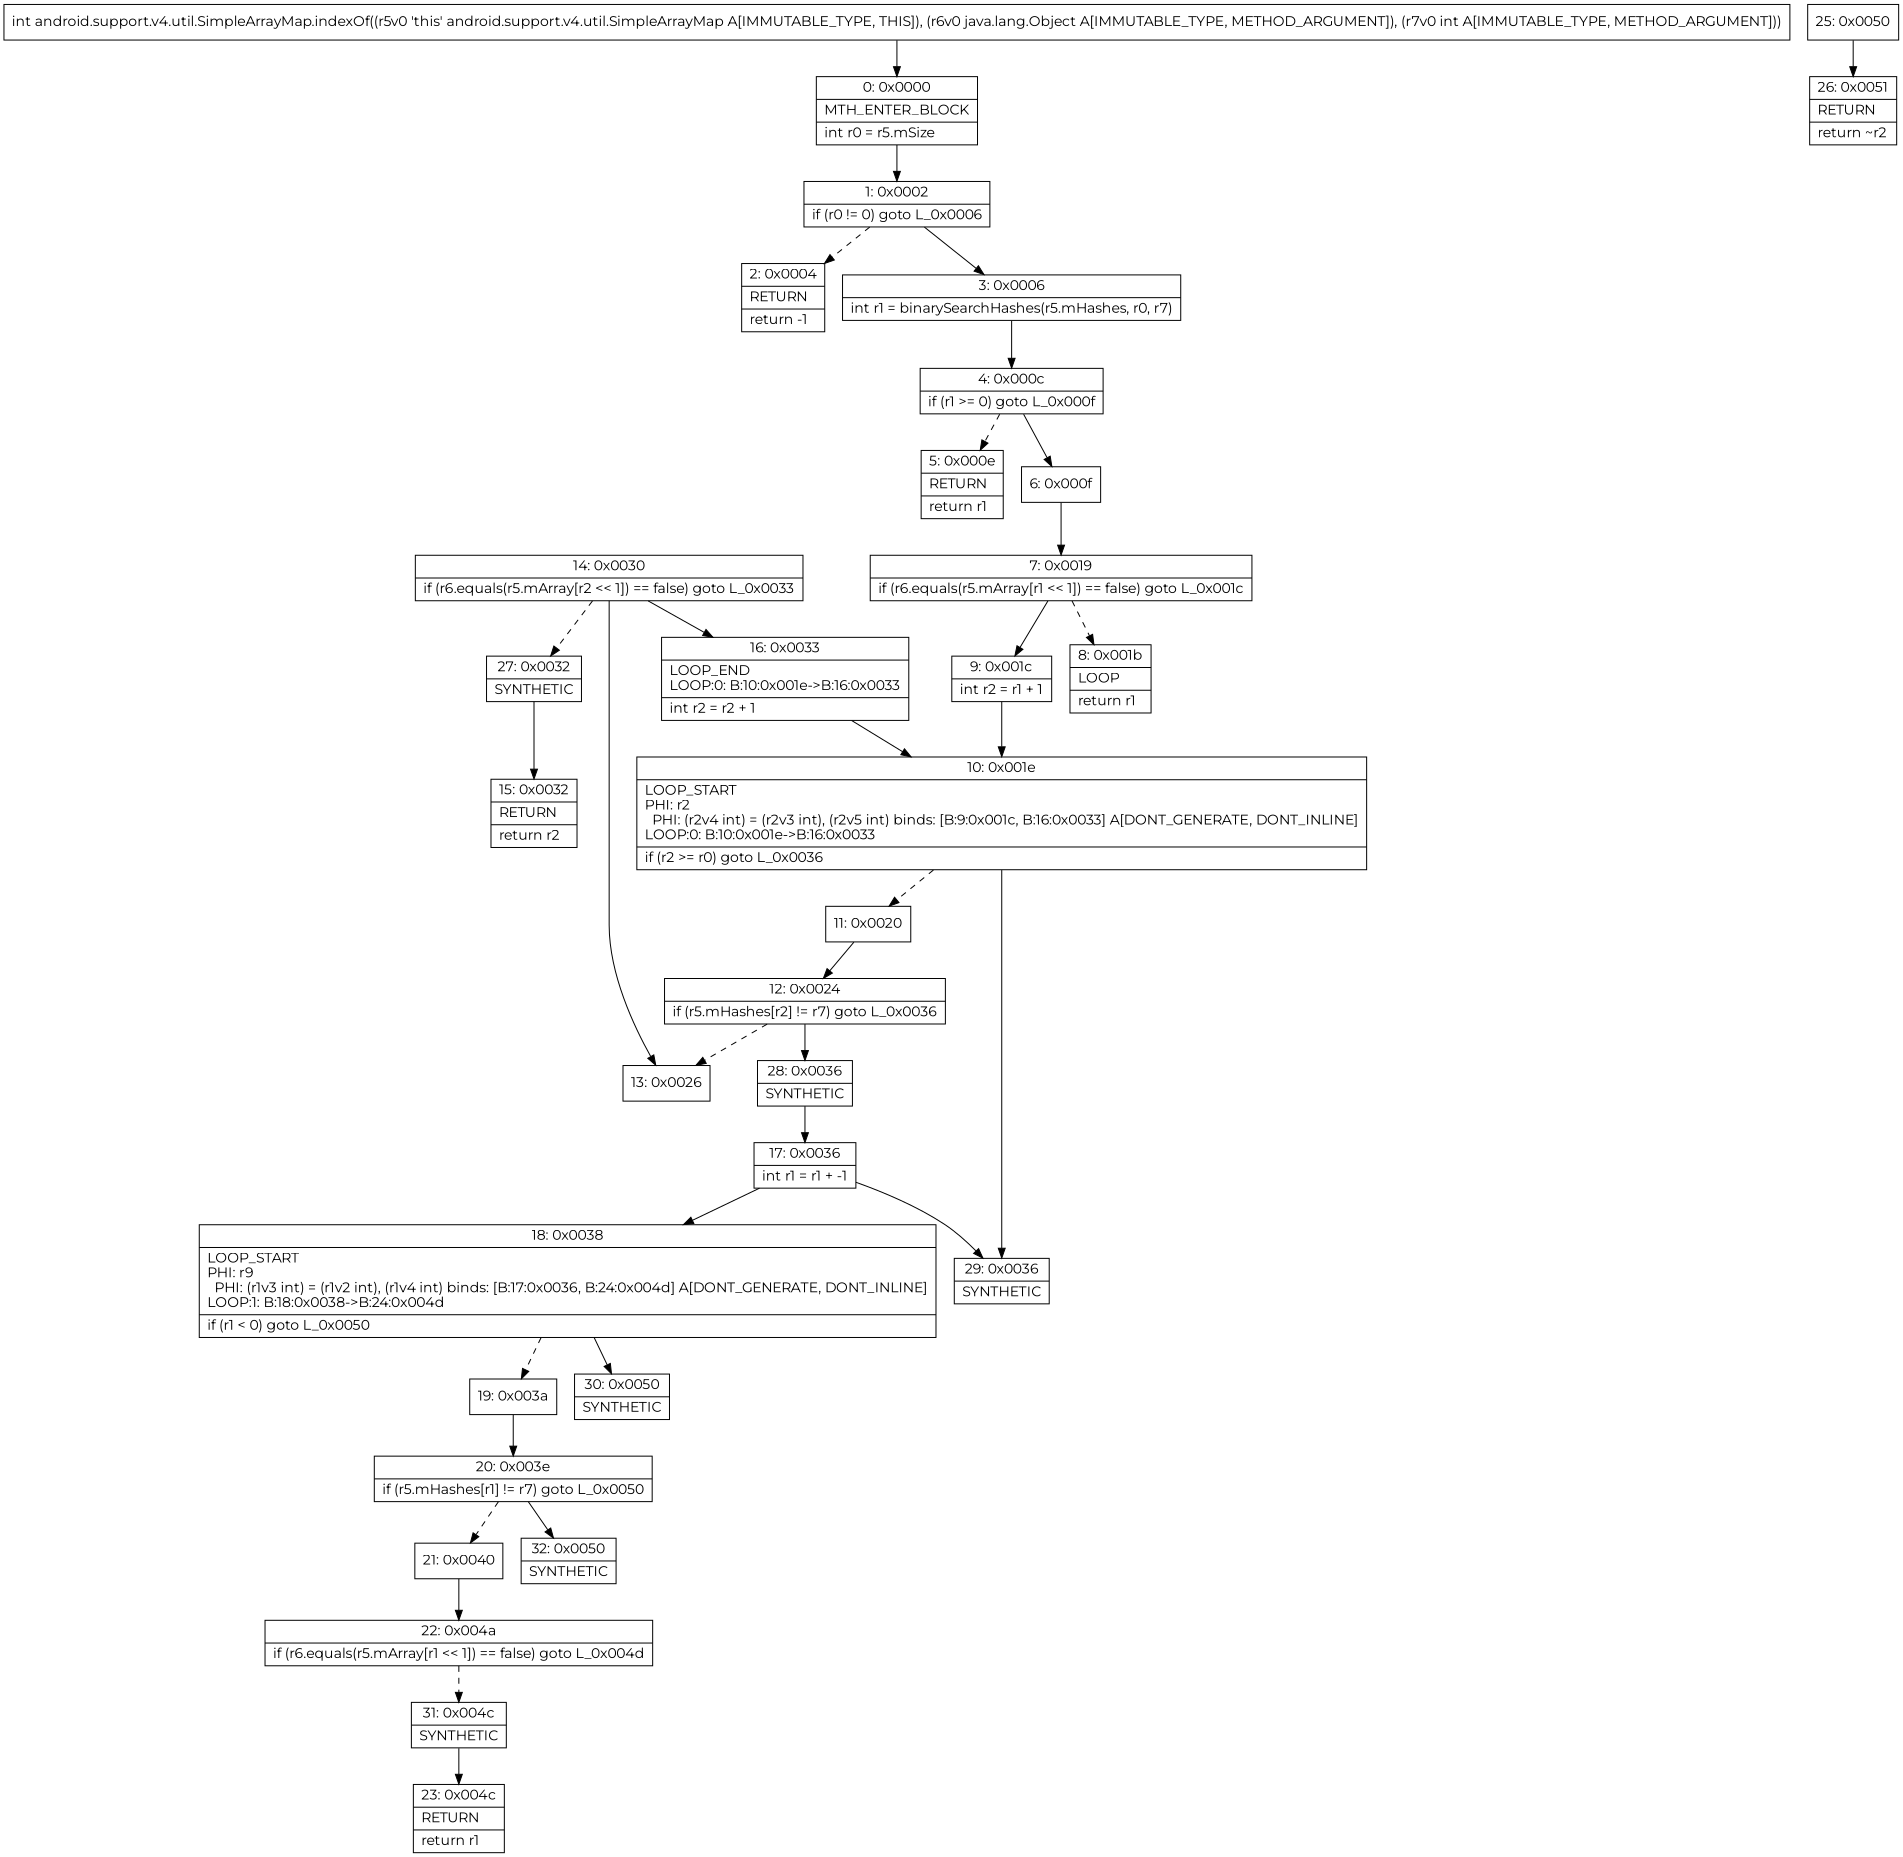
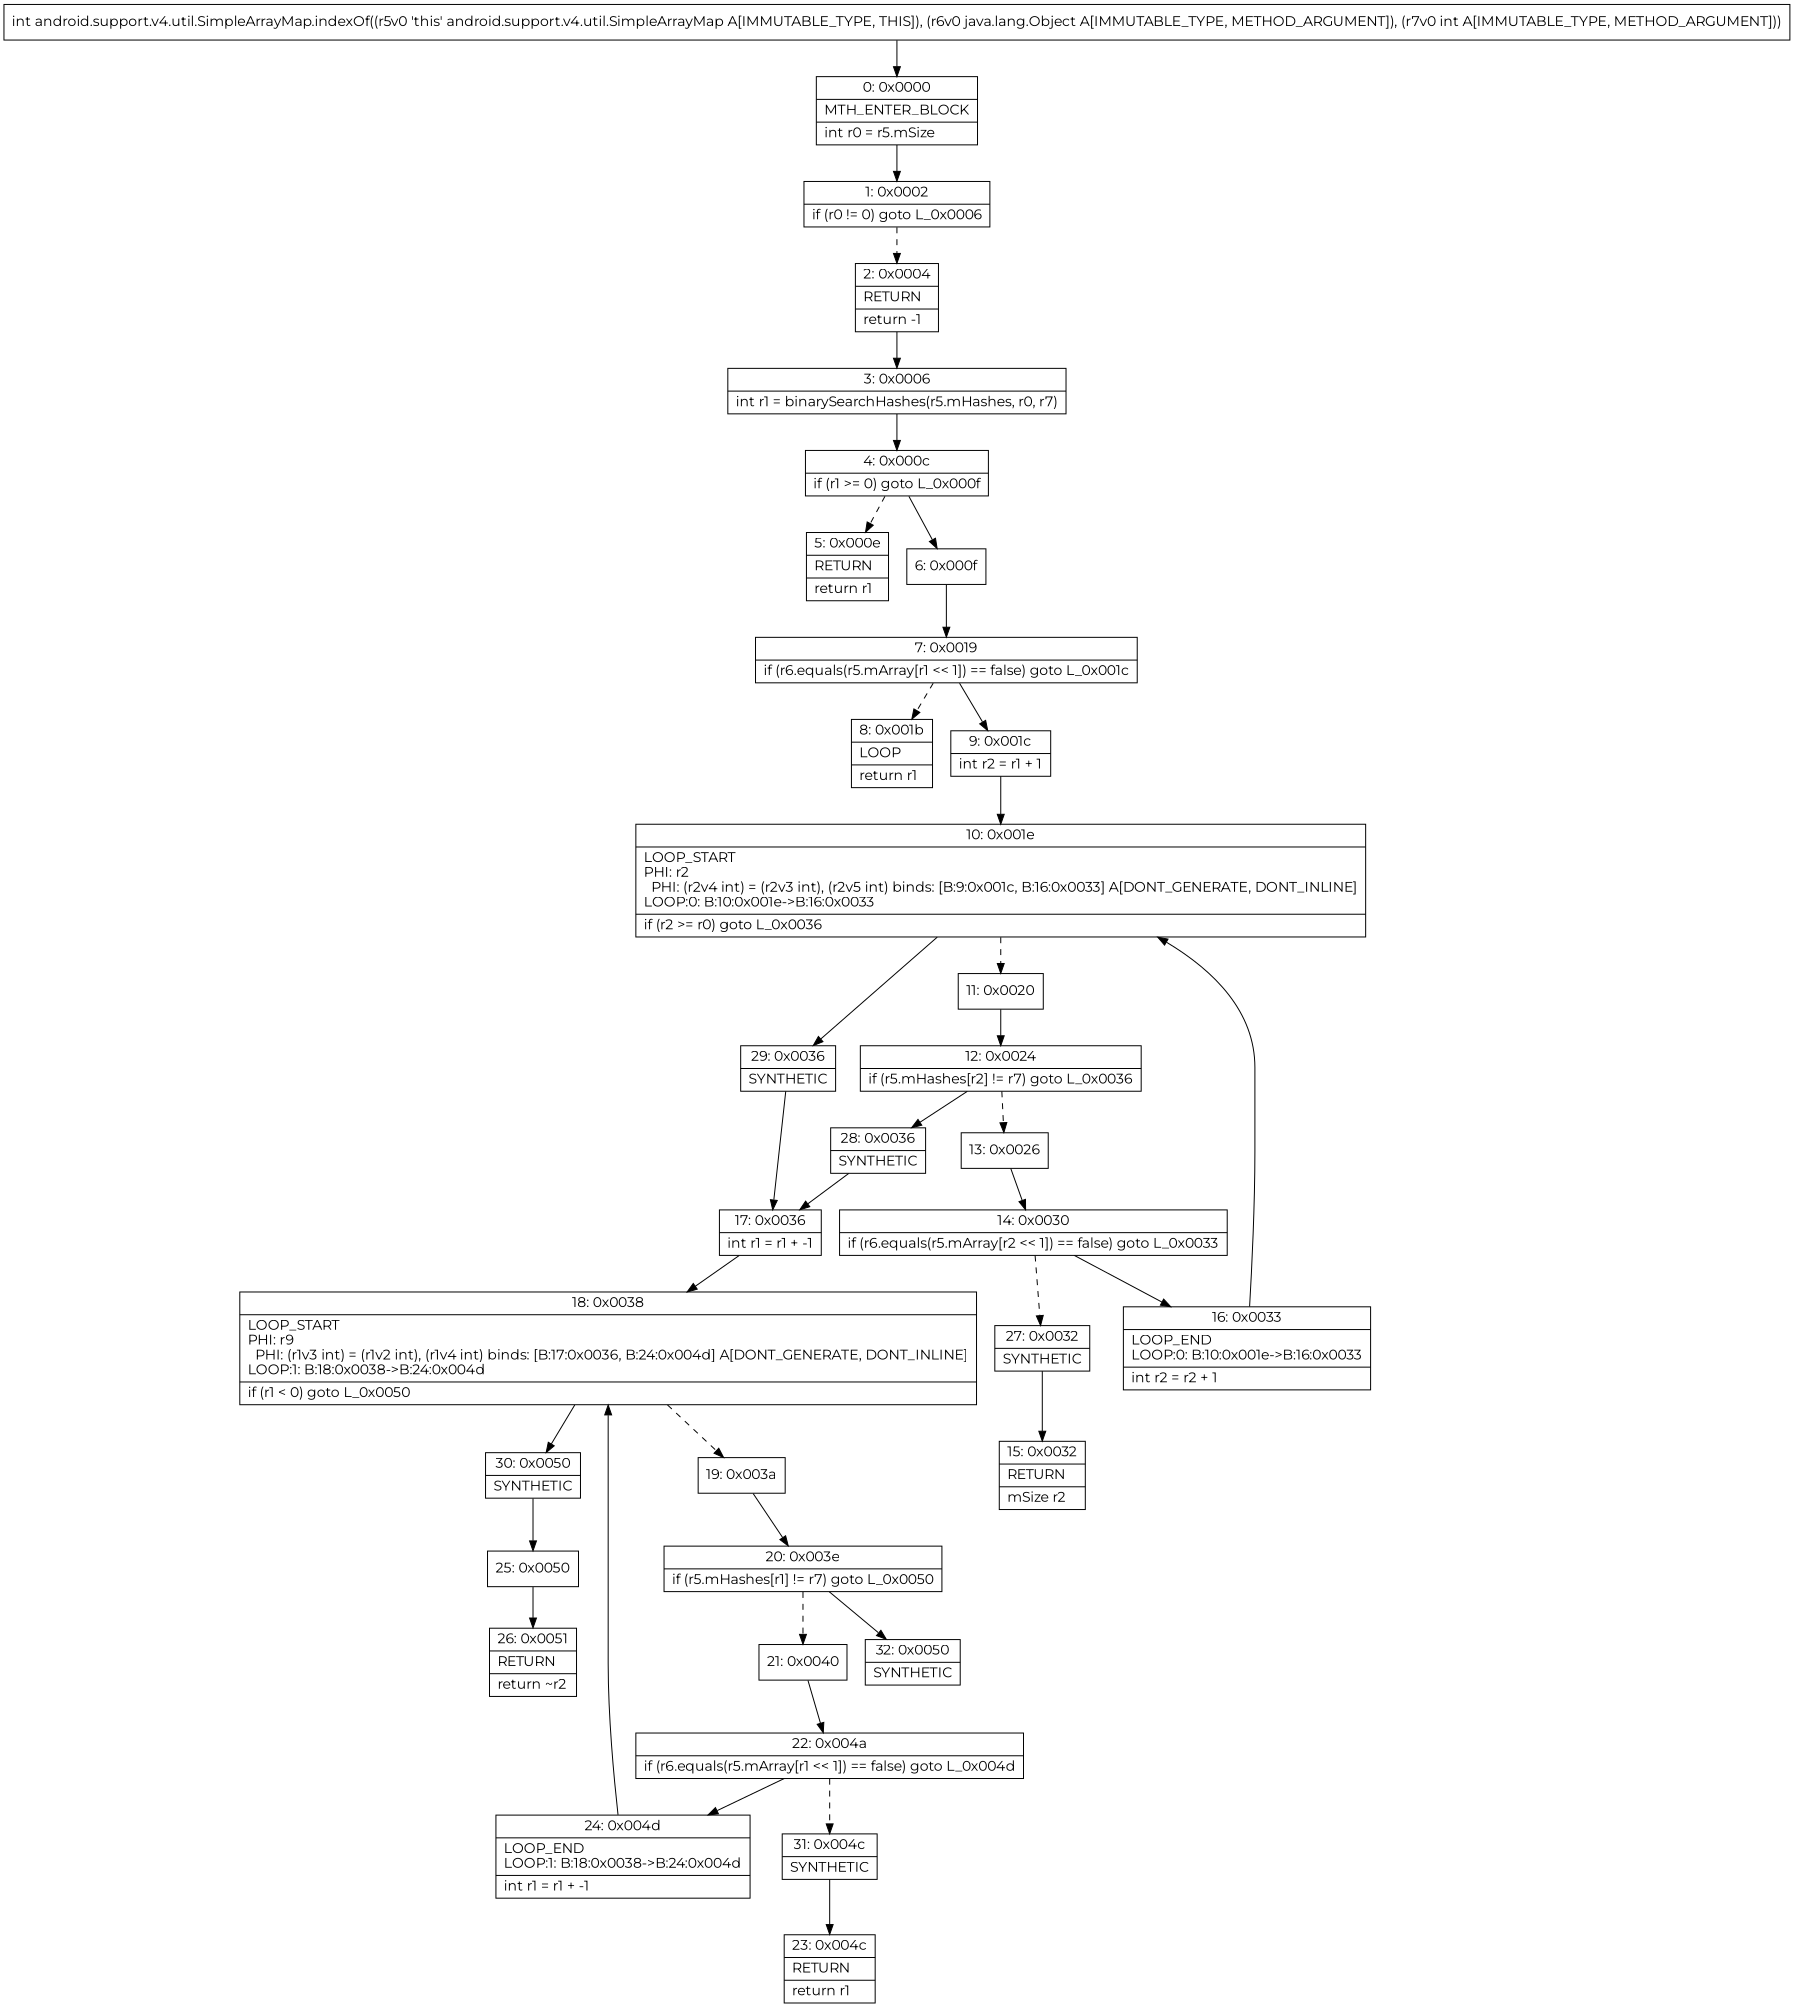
  digraph {
    fontname=Montserrat
    node [fontname=Montserrat shape=record]
    edge [fontname=Montserrat]
    n1 [label="{0\:\ 0x0000|MTH_ENTER_BLOCK\l|int r0 = r5.mSize\l}"]
    n2 [label="{1\:\ 0x0002|if (r0 != 0) goto L_0x0006\l}"]
    n3 [label="{2\:\ 0x0004|RETURN\l|return \-1\l}"]
    n4 [label="{3\:\ 0x0006|int r1 = binarySearchHashes(r5.mHashes, r0, r7)\l}"]
    n5 [label="{4\:\ 0x000c|if (r1 \>= 0) goto L_0x000f\l}"]
    n6 [label="{5\:\ 0x000e|RETURN\l|return r1\l}"]
    n7 [label="{6\:\ 0x000f}"]
    n8 [label="{7\:\ 0x0019|if (r6.equals(r5.mArray[r1 \<\< 1]) == false) goto L_0x001c\l}"]
    n9 [label="{8\:\ 0x001b|LOOP\l|return r1\l}"]
    n10 [label="{9\:\ 0x001c|int r2 = r1 + 1\l}"]
    n11 [label="{10\:\ 0x001e|LOOP_START\lPHI: r2 \l  PHI: (r2v4 int) = (r2v3 int), (r2v5 int) binds: [B:9:0x001c, B:16:0x0033] A[DONT_GENERATE, DONT_INLINE]\lLOOP:0: B:10:0x001e\-\>B:16:0x0033\l|if (r2 \>= r0) goto L_0x0036\l}"]
    n12 [label="{11\:\ 0x0020}"]
    n13 [label="{29\:\ 0x0036|SYNTHETIC\l}"]
    n14 [label="{12\:\ 0x0024|if (r5.mHashes[r2] != r7) goto L_0x0036\l}"]
    n15 [label="{17\:\ 0x0036|int r1 = r1 + \-1\l}"]
    n16 [label="{13\:\ 0x0026}"]
    n17 [label="{28\:\ 0x0036|SYNTHETIC\l}"]
    n18 [label="{14\:\ 0x0030|if (r6.equals(r5.mArray[r2 \<\< 1]) == false) goto L_0x0033\l}"]
    n19 [label="{16\:\ 0x0033|LOOP_END\lLOOP:0: B:10:0x001e\-\>B:16:0x0033\l|int r2 = r2 + 1\l}"]
    n20 [label="{27\:\ 0x0032|SYNTHETIC\l}"]
-   n21 [label="{15\:\ 0x0032|RETURN\l|return r2\l}"]
+   n21 [label="{15\:\ 0x0032|RETURN\l|mSize r2\l}"]
    n22 [label="{18\:\ 0x0038|LOOP_START\lPHI: r9 \l  PHI: (r1v3 int) = (r1v2 int), (r1v4 int) binds: [B:17:0x0036, B:24:0x004d] A[DONT_GENERATE, DONT_INLINE]\lLOOP:1: B:18:0x0038\-\>B:24:0x004d\l|if (r1 \< 0) goto L_0x0050\l}"]
    n23 [label="{19\:\ 0x003a}"]
    n24 [label="{30\:\ 0x0050|SYNTHETIC\l}"]
    n25 [label="{20\:\ 0x003e|if (r5.mHashes[r1] != r7) goto L_0x0050\l}"]
    n26 [label="{25\:\ 0x0050}"]
    n27 [label="{21\:\ 0x0040}"]
    n28 [label="{32\:\ 0x0050|SYNTHETIC\l}"]
    n29 [label="{22\:\ 0x004a|if (r6.equals(r5.mArray[r1 \<\< 1]) == false) goto L_0x004d\l}"]
+   n30 [label="{24\:\ 0x004d|LOOP_END\lLOOP:1: B:18:0x0038\-\>B:24:0x004d\l|int r1 = r1 + \-1\l}"]
    n31 [label="{31\:\ 0x004c|SYNTHETIC\l}"]
    n32 [label="{23\:\ 0x004c|RETURN\l|return r1\l}"]
    n33 [label="{26\:\ 0x0051|RETURN\l|return ~r2\l}"]
    n34 [label="{int android.support.v4.util.SimpleArrayMap.indexOf((r5v0 'this' android.support.v4.util.SimpleArrayMap A[IMMUTABLE_TYPE, THIS]), (r6v0 java.lang.Object A[IMMUTABLE_TYPE, METHOD_ARGUMENT]), (r7v0 int A[IMMUTABLE_TYPE, METHOD_ARGUMENT])) }"]
    n1 -> n2
    n2 -> n3 [style=dashed]
-   n2 -> n4
+   n3 -> n4
    n4 -> n5
    n5 -> n6 [style=dashed]
    n5 -> n7
    n7 -> n8
    n8 -> n9 [style=dashed]
    n8 -> n10
    n10 -> n11
    n11 -> n12 [style=dashed]
    n11 -> n13
    n12 -> n14
-   n15 -> n13
+   n13 -> n15
    n14 -> n16 [style=dashed]
    n14 -> n17
    n15 -> n22
-   n18 -> n16
+   n16 -> n18
    n17 -> n15
    n18 -> n19
    n18 -> n20 [style=dashed]
    n19 -> n11
    n20 -> n21
    n22 -> n23 [style=dashed]
    n22 -> n24
    n23 -> n25
+   n24 -> n26
    n25 -> n27 [style=dashed]
    n25 -> n28
    n26 -> n33
    n27 -> n29
+   n29 -> n30
    n29 -> n31 [style=dashed]
+   n30 -> n22
    n31 -> n32
    n34 -> n1
  }
